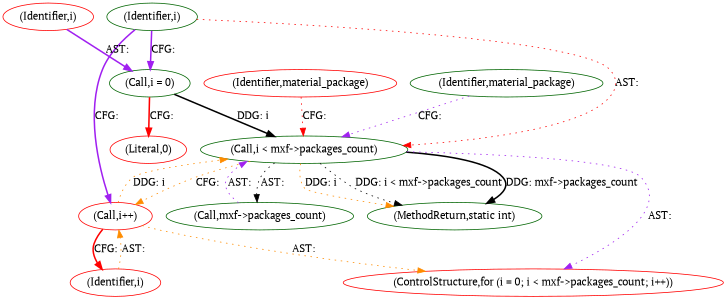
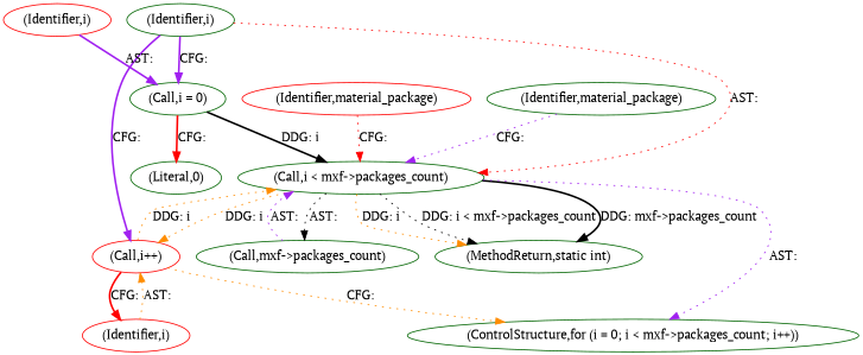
  digraph {
    fontname="PT Serif"
    node [color=darkgreen fontname="PT Serif"]
    edge [color=purple fontname="PT Serif" style=dotted]
    n1 [label="(Call,i < mxf->packages_count)"]
    n2 [color=red label="(Call,i++)"]
    n3 [label="(Call,mxf->packages_count)"]
    n4 [label="(MethodReturn,static int)"]
-   n5 [color=red label="(ControlStructure,for (i = 0; i < mxf->packages_count; i++))"]
+   n5 [label="(ControlStructure,for (i = 0; i < mxf->packages_count; i++))"]
    n6 [color=red label="(Identifier,i)"]
    n7 [label="(Call,i = 0)"]
-   n8 [color=red label="(Literal,0)"]
+   n8 [label="(Literal,0)"]
    n9 [label="(Identifier,i)"]
    n10 [color=red label="(Identifier,i)"]
    n11 [color=red label="(Identifier,material_package)"]
    n12 [label="(Identifier,material_package)"]
-   n1 -> n2 [color=darkorange label="CFG: "]
+   n1 -> n2 [color=darkorange label="DDG: i"]
    n1 -> n3 [color=black label="AST: "]
    n1 -> n4 [color=darkorange label="DDG: i"]
    n1 -> n4 [color=black label="DDG: i < mxf->packages_count"]
    n1 -> n4 [color=black label="DDG: mxf->packages_count" style=bold]
    n1 -> n5 [label="AST: "]
    n2 -> n1 [color=darkorange label="DDG: i"]
-   n2 -> n5 [color=darkorange label="AST: "]
+   n2 -> n5 [color=darkorange label="CFG: "]
    n2 -> n6 [color=red label="CFG: " style=bold]
    n3 -> n1 [label="AST: "]
    n6 -> n2 [color=darkorange label="AST: "]
    n7 -> n1 [color=black label="DDG: i" style=bold]
    n7 -> n8 [color=red label="CFG: " style=bold]
    n9 -> n1 [color=red label="AST: "]
    n9 -> n2 [label="CFG: " style=bold]
    n9 -> n7 [label="CFG: " style=bold]
    n10 -> n7 [label="AST: " style=bold]
    n11 -> n1 [color=red label="CFG: "]
    n12 -> n1 [label="CFG: "]
  }
